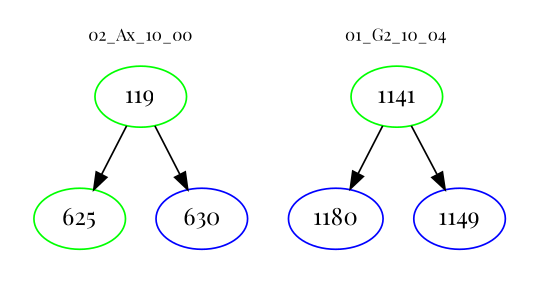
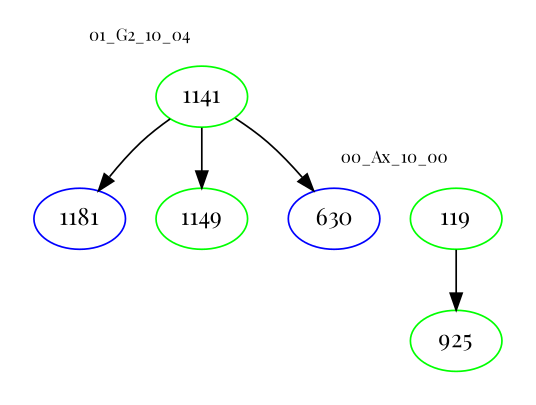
  digraph {
    fontname="Playfair Display"
    node [color=green fontname="Playfair Display"]
    edge [color=black fontname="Playfair Display"]
    n1 [label=119]
-   n2 [label=625]
+   n2 [label=925]
    n3 [color=blue label=630]
    n4 [label=1141]
-   n5 [color=blue label=1180]
-   n6 [color=blue label=1149]
+   n5 [color=blue label=1181]
+   n6 [label=1149]
    subgraph cluster_1 {
      color=white
      fontsize=10
-     label="02_Ax_10_00"
+     label="00_Ax_10_00"
      n1
      n2
      n3
    }
    subgraph cluster_2 {
      color=white
      fontsize=10
      label="01_G2_10_04"
      n4
      n5
      n6
    }
    n1 -> n2
-   n1 -> n3
+   n4 -> n3
    n4 -> n5
    n4 -> n6
  }
